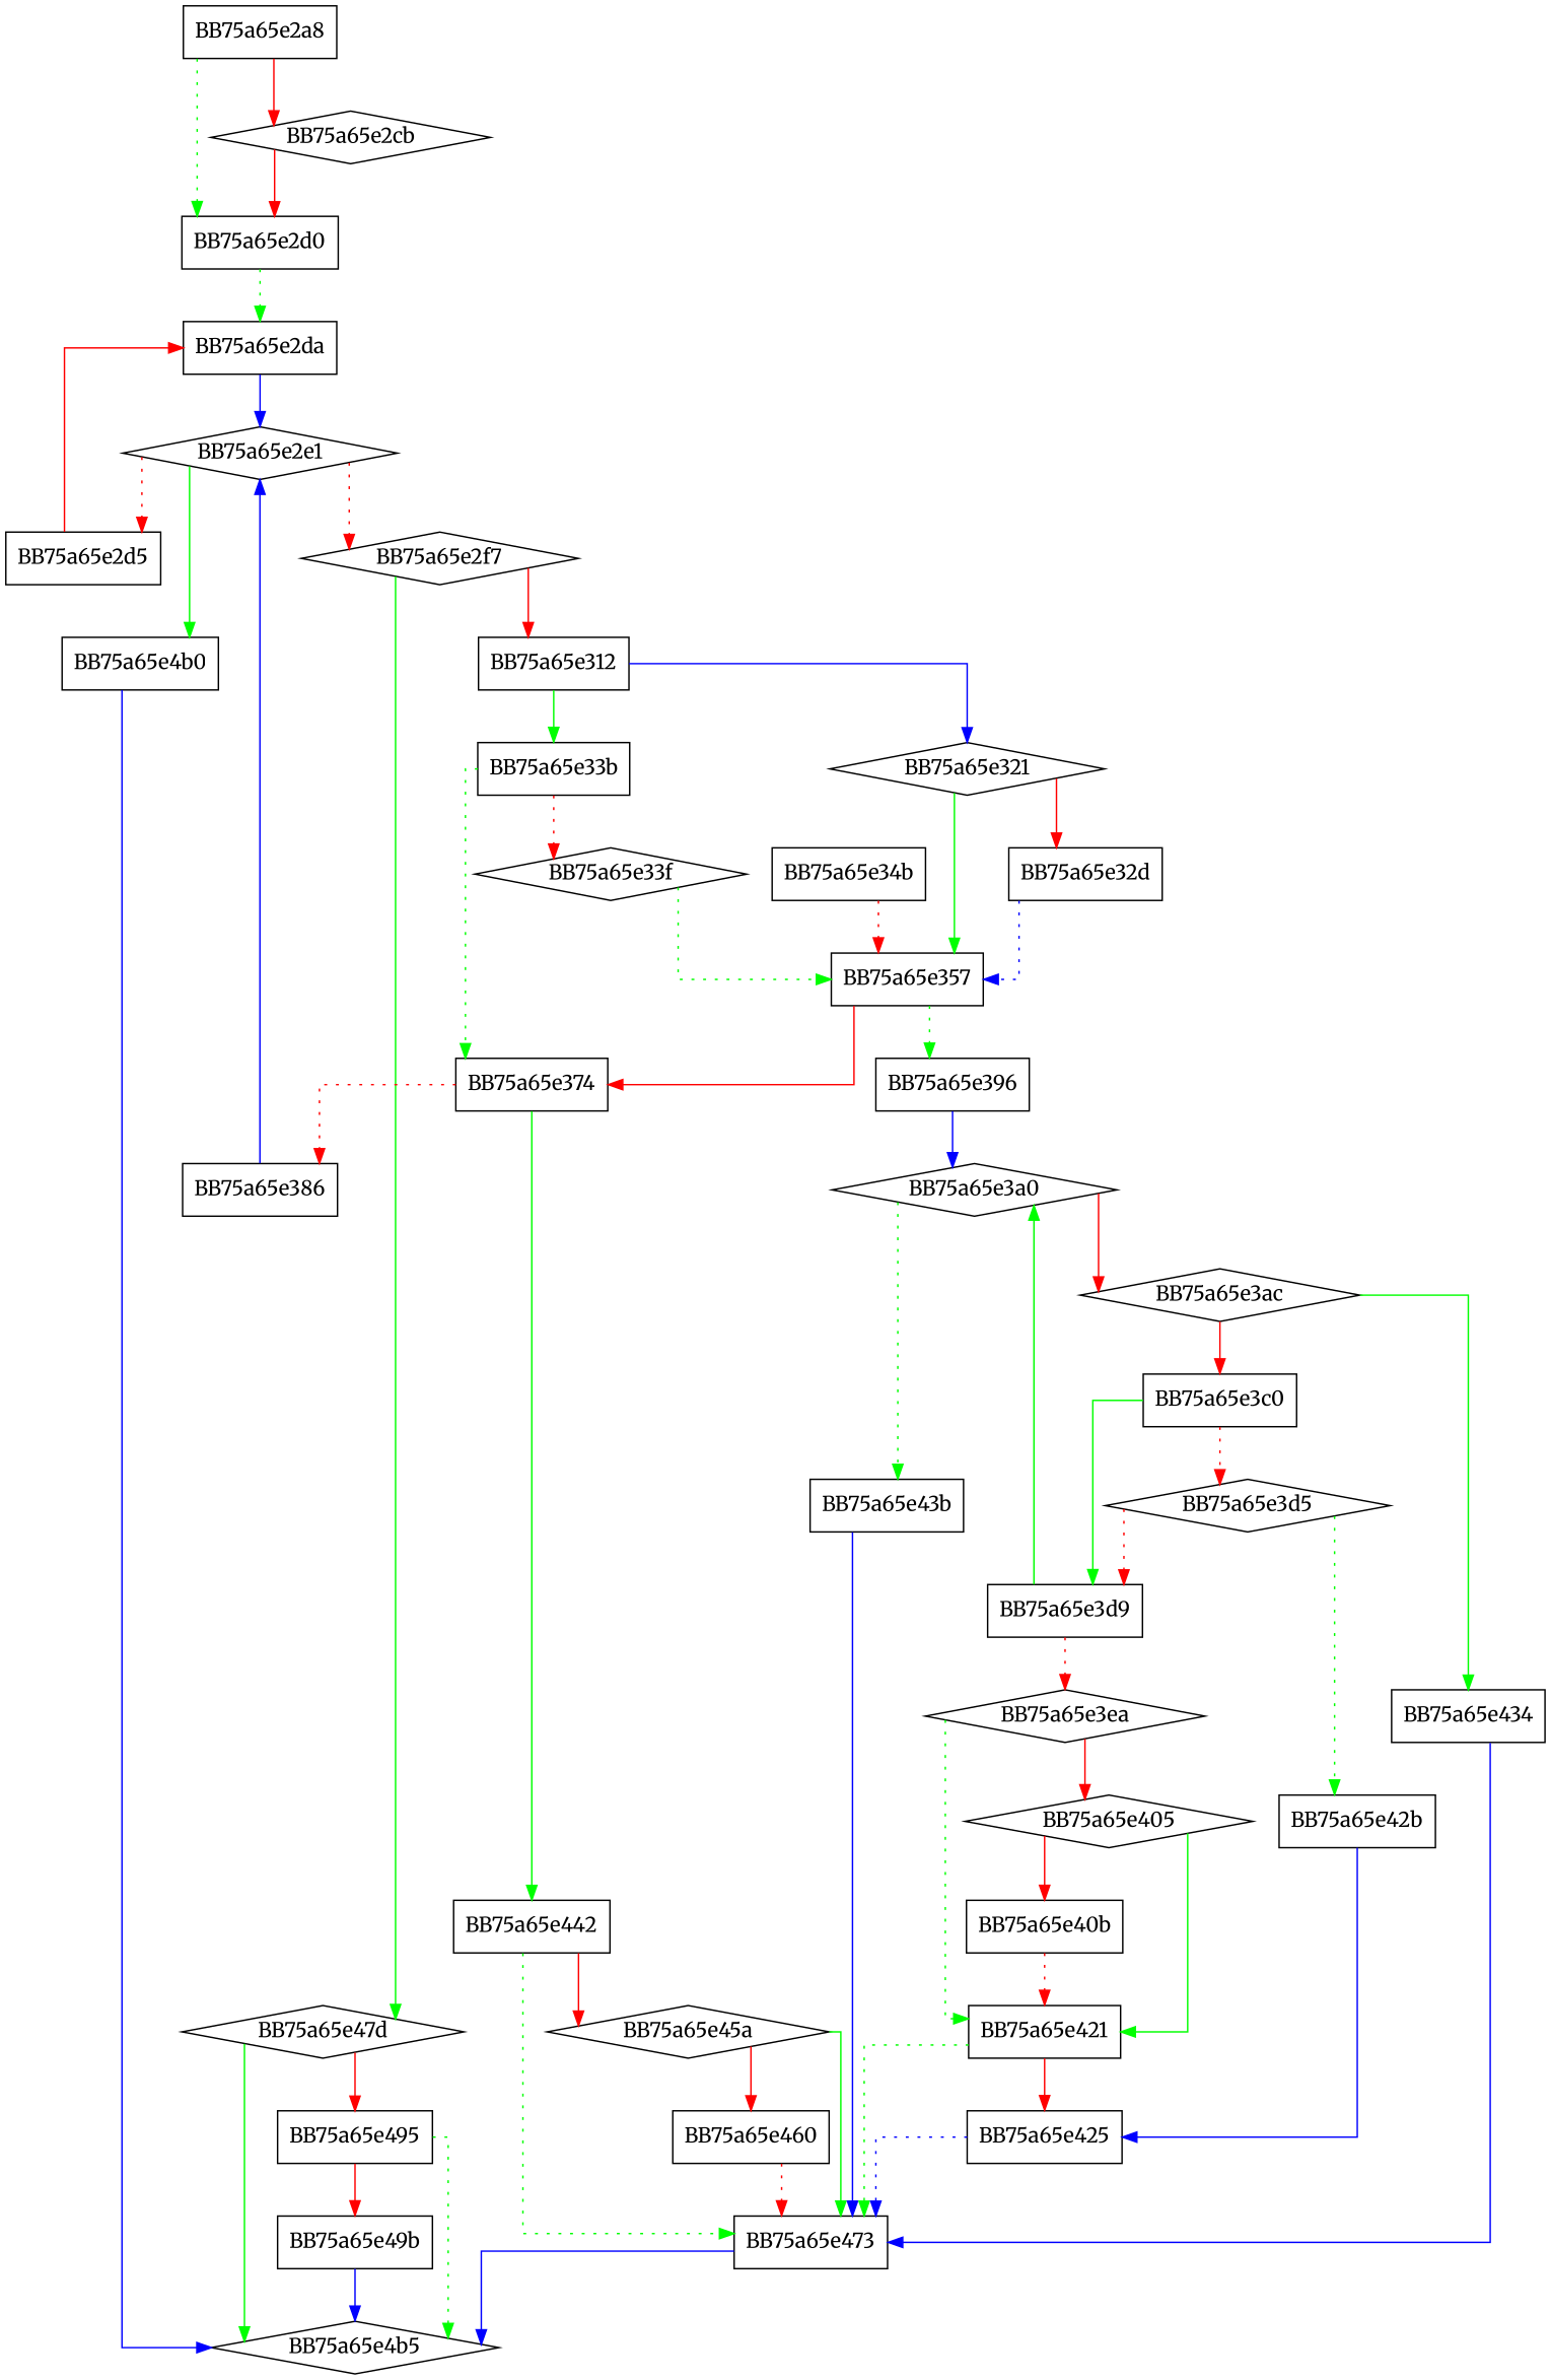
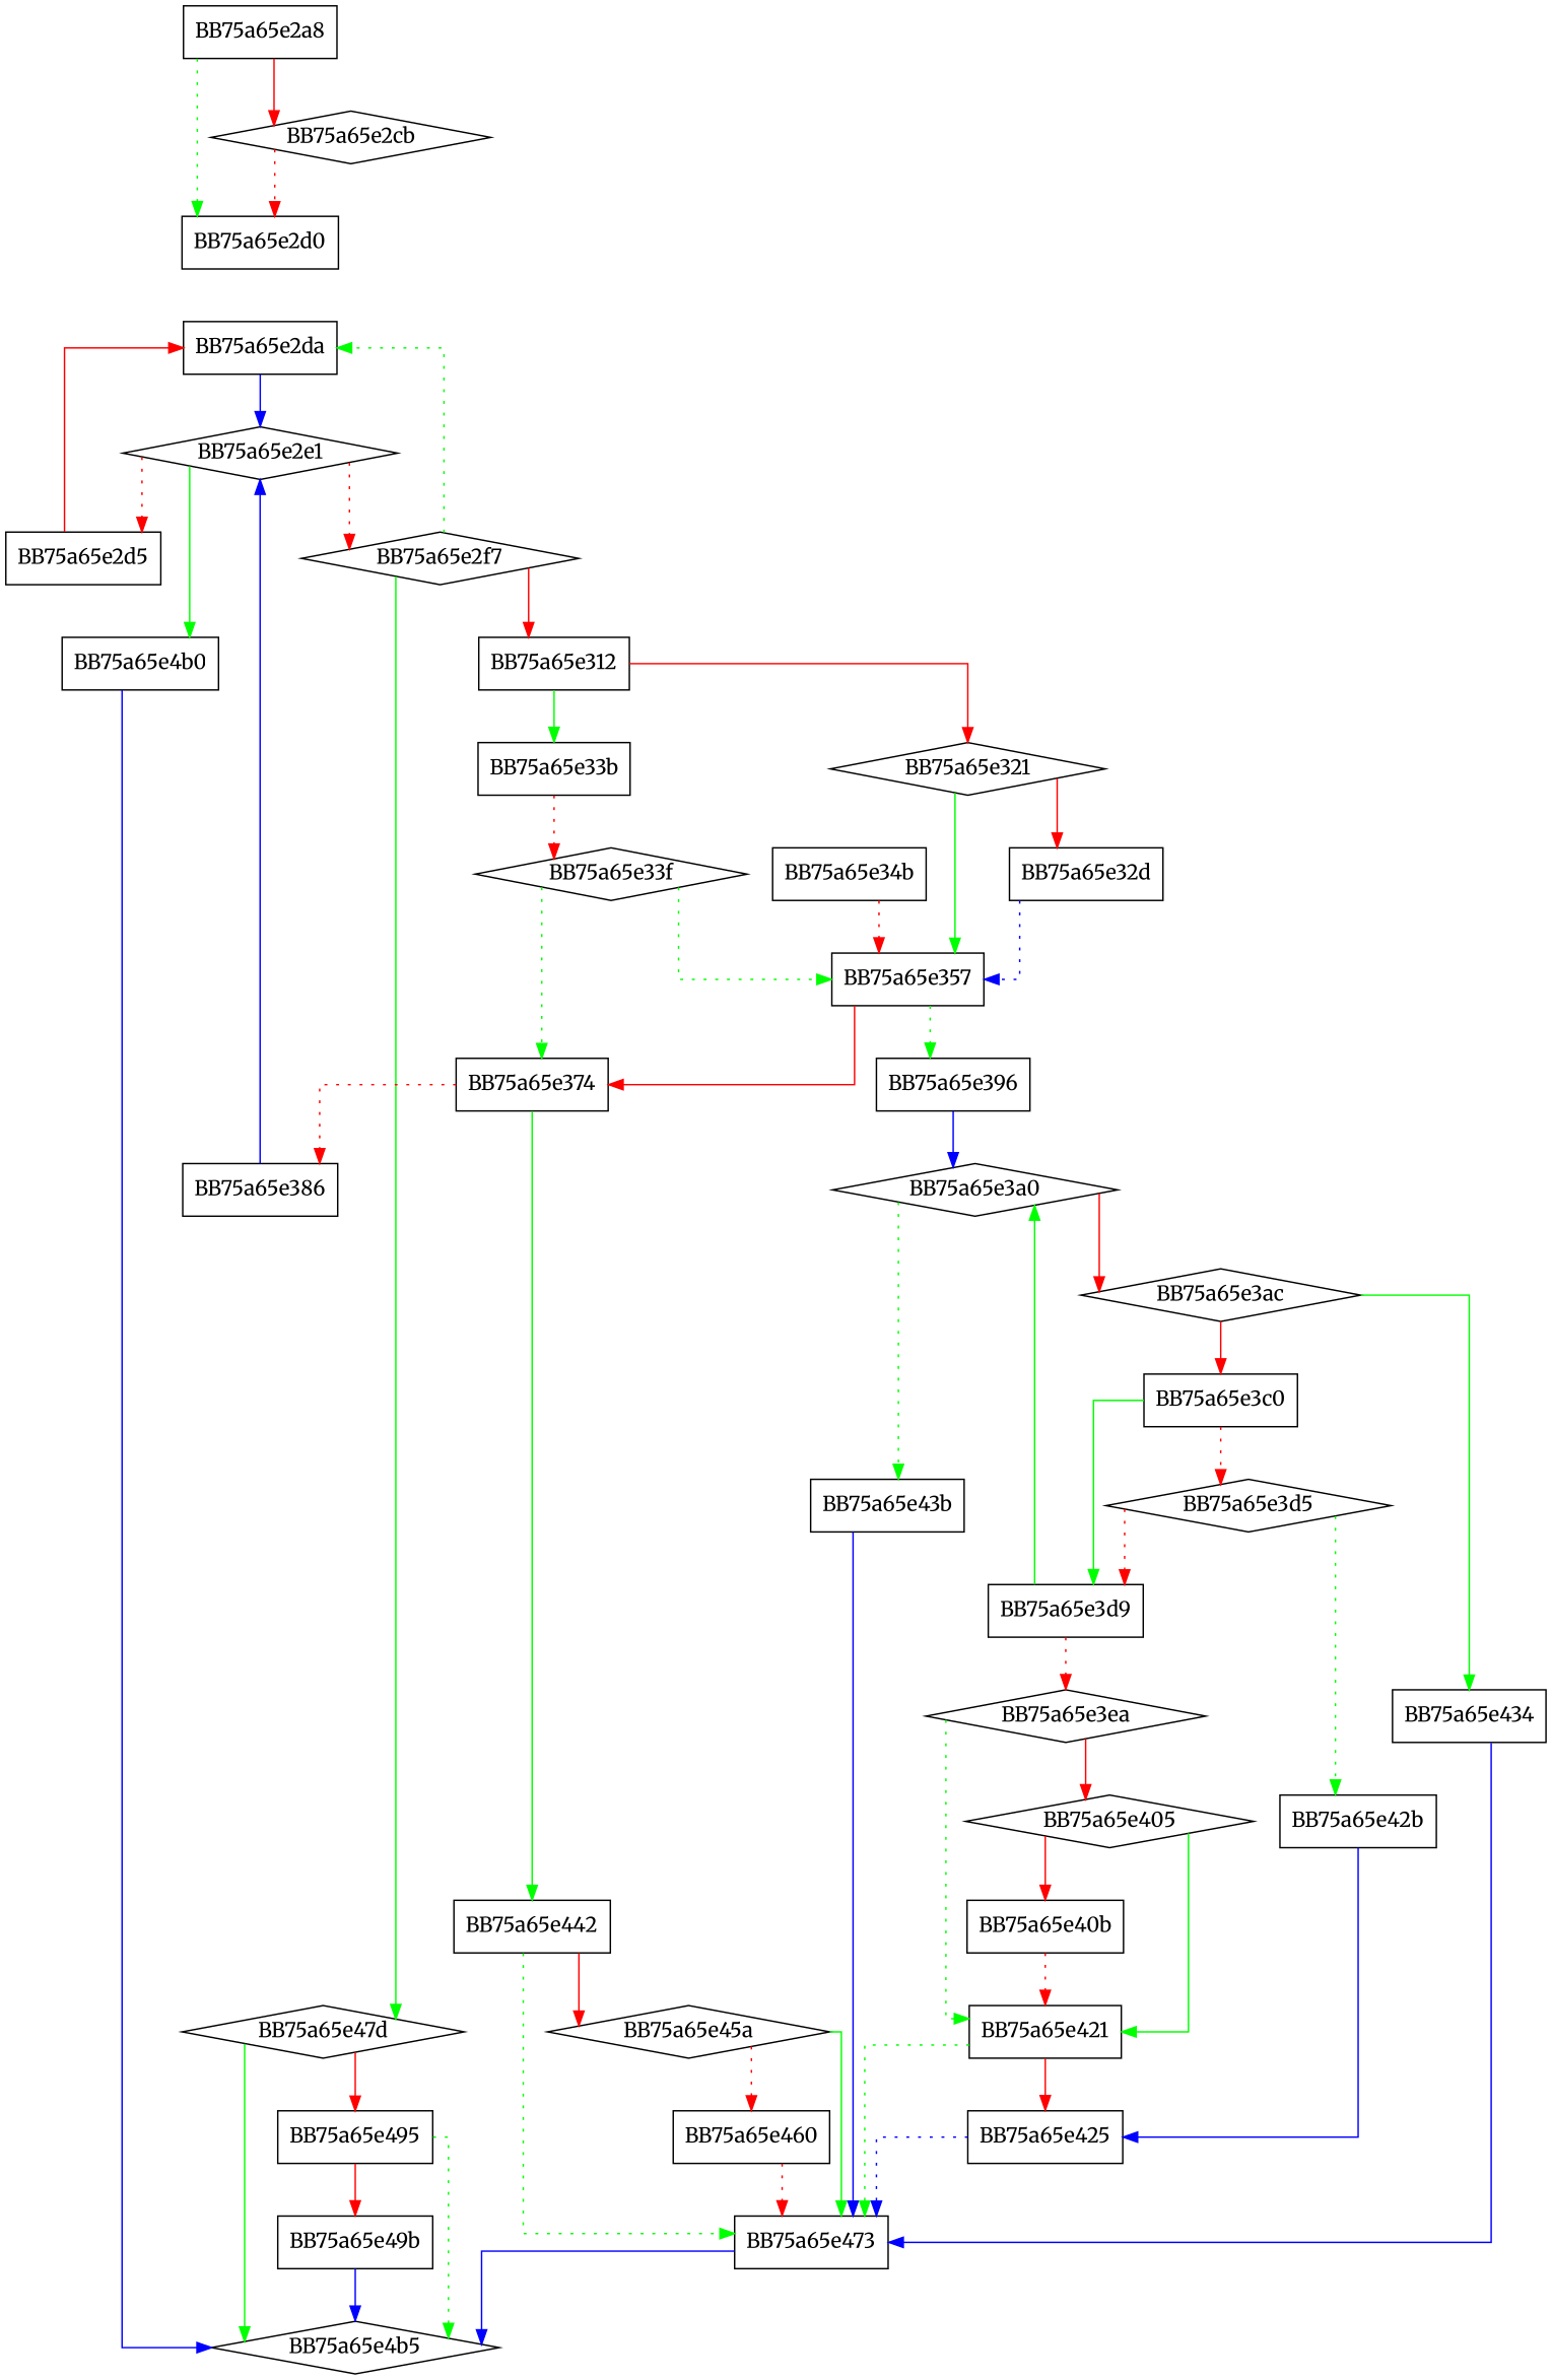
  digraph {
    fontname=Merriweather
    splines=ortho
    node [fontname=Merriweather shape=box]
    edge [color=red fontname=Merriweather style=solid]
    BB75a65e2a8
    BB75a65e2d0
    BB75a65e2cb [shape=diamond]
    BB75a65e2da
    BB75a65e2e1 [shape=diamond]
    BB75a65e2d5
    BB75a65e4b0
    BB75a65e2f7 [shape=diamond]
    BB75a65e4b5 [shape=diamond]
    BB75a65e47d [shape=diamond]
    BB75a65e312
    BB75a65e495
    BB75a65e33b
    BB75a65e321 [shape=diamond]
    BB75a65e49b
    BB75a65e374
    BB75a65e33f [shape=diamond]
    BB75a65e357
    BB75a65e32d
    BB75a65e442
    BB75a65e386
    BB75a65e396
    BB75a65e3a0 [shape=diamond]
    BB75a65e473
    BB75a65e45a [shape=diamond]
    BB75a65e34b
    BB75a65e43b
    BB75a65e3ac [shape=diamond]
    BB75a65e460
    BB75a65e434
    BB75a65e3c0
    BB75a65e3d9
    BB75a65e3d5 [shape=diamond]
    BB75a65e3ea [shape=diamond]
    BB75a65e42b
    BB75a65e421
    BB75a65e405 [shape=diamond]
    BB75a65e425
    BB75a65e40b
    BB75a65e2a8 -> BB75a65e2d0 [color=green style=dotted]
    BB75a65e2a8 -> BB75a65e2cb
-   BB75a65e2d0 -> BB75a65e2da [color=green style=dotted]
-   BB75a65e2cb -> BB75a65e2d0
+   BB75a65e2f7 -> BB75a65e2da [color=green style=dotted]
+   BB75a65e2cb -> BB75a65e2d0 [style=dotted]
    BB75a65e2da -> BB75a65e2e1 [color=blue]
    BB75a65e2e1 -> BB75a65e2d5 [style=dotted]
    BB75a65e2e1 -> BB75a65e4b0 [color=green]
    BB75a65e2e1 -> BB75a65e2f7 [style=dotted]
    BB75a65e2d5 -> BB75a65e2da
    BB75a65e4b0 -> BB75a65e4b5 [color=blue]
    BB75a65e2f7 -> BB75a65e47d [color=green]
    BB75a65e2f7 -> BB75a65e312
    BB75a65e47d -> BB75a65e4b5 [color=green]
    BB75a65e47d -> BB75a65e495
    BB75a65e312 -> BB75a65e33b [color=green]
-   BB75a65e312 -> BB75a65e321 [color=blue]
+   BB75a65e312 -> BB75a65e321
    BB75a65e495 -> BB75a65e4b5 [color=green style=dotted]
    BB75a65e495 -> BB75a65e49b
-   BB75a65e33b -> BB75a65e374 [color=green style=dotted]
+   BB75a65e33f -> BB75a65e374 [color=green style=dotted]
    BB75a65e33b -> BB75a65e33f [style=dotted]
    BB75a65e321 -> BB75a65e357 [color=green]
    BB75a65e321 -> BB75a65e32d
    BB75a65e49b -> BB75a65e4b5 [color=blue]
    BB75a65e374 -> BB75a65e442 [color=green]
    BB75a65e374 -> BB75a65e386 [style=dotted]
    BB75a65e33f -> BB75a65e357 [color=green style=dotted]
    BB75a65e357 -> BB75a65e374
    BB75a65e357 -> BB75a65e396 [color=green style=dotted]
    BB75a65e32d -> BB75a65e357 [color=blue style=dotted]
    BB75a65e442 -> BB75a65e473 [color=green style=dotted]
    BB75a65e442 -> BB75a65e45a
    BB75a65e386 -> BB75a65e2e1 [color=blue]
    BB75a65e396 -> BB75a65e3a0 [color=blue]
    BB75a65e3a0 -> BB75a65e43b [color=green style=dotted]
    BB75a65e3a0 -> BB75a65e3ac
    BB75a65e473 -> BB75a65e4b5 [color=blue]
    BB75a65e45a -> BB75a65e473 [color=green]
-   BB75a65e45a -> BB75a65e460
+   BB75a65e45a -> BB75a65e460 [style=dotted]
    BB75a65e34b -> BB75a65e357 [style=dotted]
    BB75a65e43b -> BB75a65e473 [color=blue]
    BB75a65e3ac -> BB75a65e434 [color=green]
    BB75a65e3ac -> BB75a65e3c0
    BB75a65e460 -> BB75a65e473 [style=dotted]
    BB75a65e434 -> BB75a65e473 [color=blue]
    BB75a65e3c0 -> BB75a65e3d9 [color=green]
    BB75a65e3c0 -> BB75a65e3d5 [style=dotted]
    BB75a65e3d9 -> BB75a65e3a0 [color=green]
    BB75a65e3d9 -> BB75a65e3ea [style=dotted]
    BB75a65e3d5 -> BB75a65e3d9 [style=dotted]
    BB75a65e3d5 -> BB75a65e42b [color=green style=dotted]
    BB75a65e3ea -> BB75a65e421 [color=green style=dotted]
    BB75a65e3ea -> BB75a65e405
    BB75a65e42b -> BB75a65e425 [color=blue]
    BB75a65e421 -> BB75a65e473 [color=green style=dotted]
    BB75a65e421 -> BB75a65e425
    BB75a65e405 -> BB75a65e421 [color=green]
    BB75a65e405 -> BB75a65e40b
    BB75a65e425 -> BB75a65e473 [color=blue style=dotted]
    BB75a65e40b -> BB75a65e421 [style=dotted]
  }
